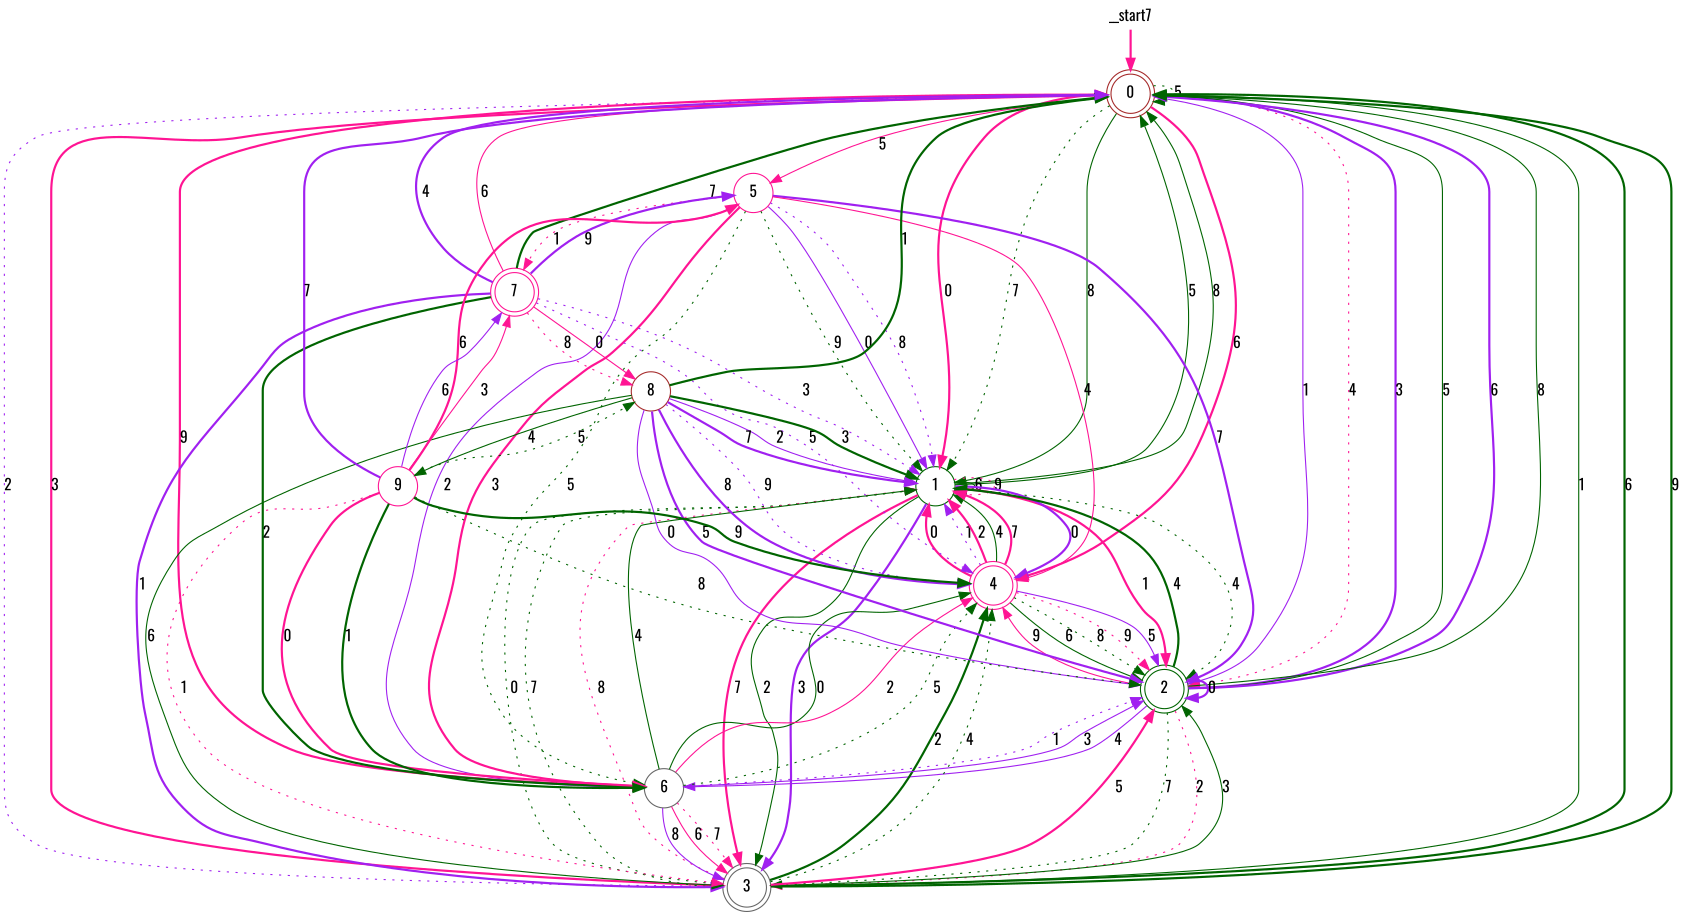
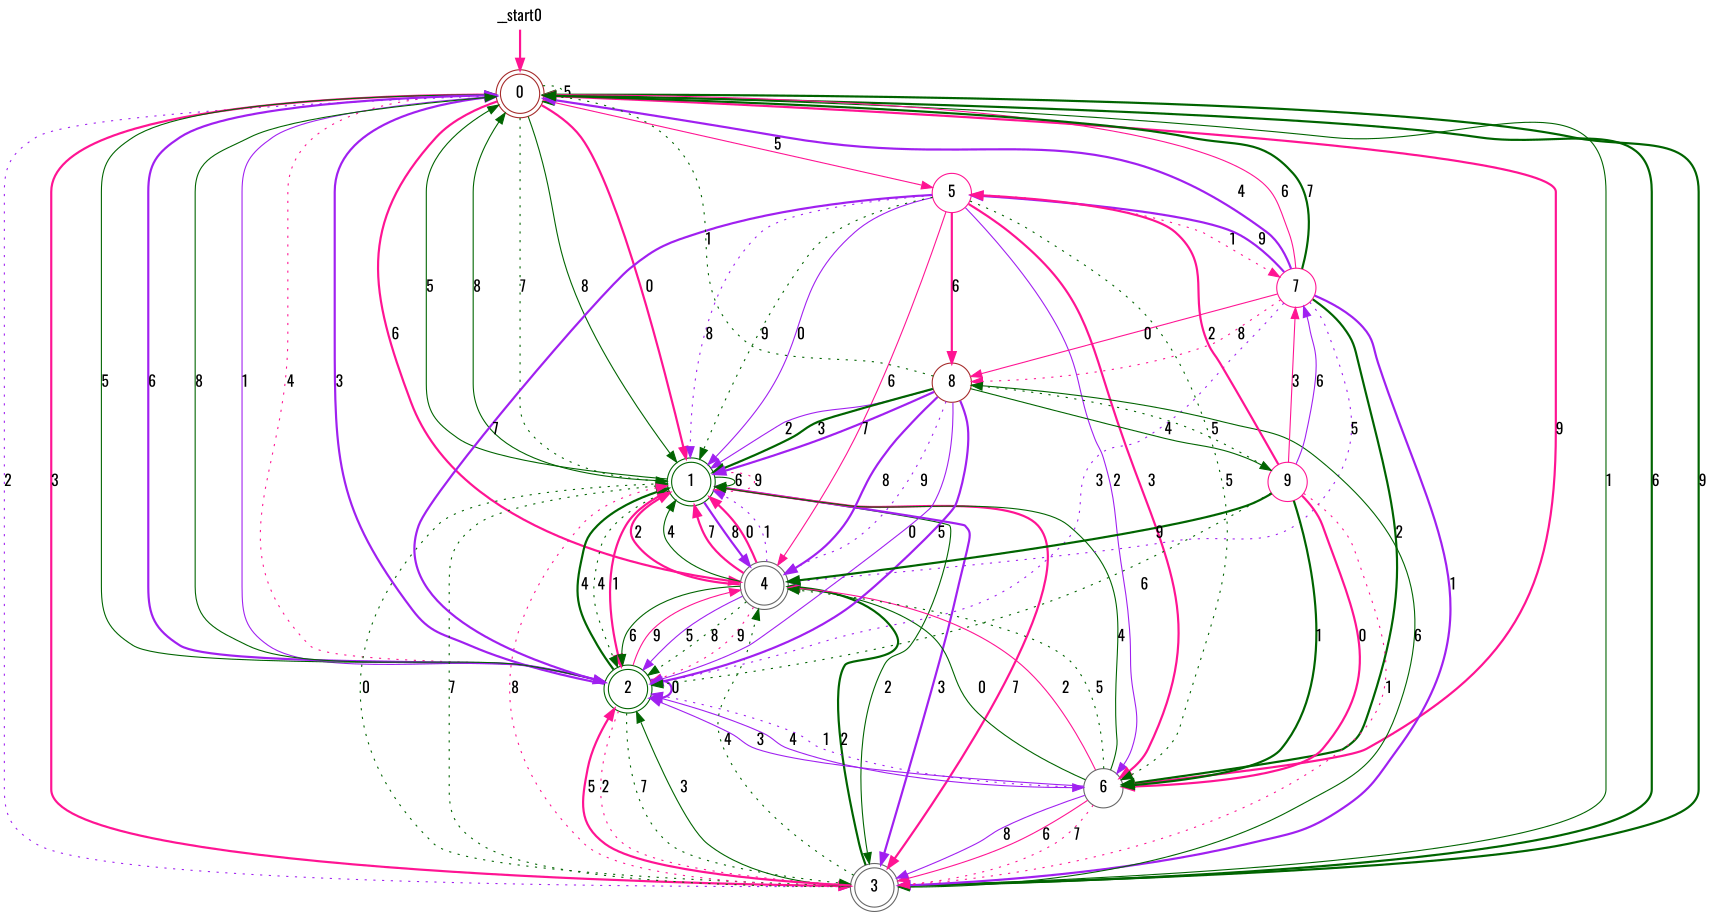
  digraph {
    fontname=Oswald
    node [color=brown fontname=Oswald shape=circle]
    edge [color=darkgreen fontname=Oswald style=bold]
    n1 [label=0 shape=doublecircle]
-   n2 [color=darkgreen label=1]
+   n2 [color=darkgreen label=1 shape=doublecircle]
    n3 [color=darkgreen label=2 shape=doublecircle]
    n4 [color=gray40 label=3 shape=doublecircle]
-   n5 [color=deeppink label=4 shape=doublecircle]
+   n5 [color=gray40 label=4 shape=doublecircle]
    n6 [color=deeppink label=5]
    n7 [color=gray40 label=6]
-   n8 [color=deeppink label=7 shape=doublecircle]
+   n8 [color=deeppink label=7]
    n9 [label=8]
    n10 [color=deeppink label=9]
-   __start0 [height=0 shape=none width=0 label=__start7]
+   __start0 [height=0 shape=none width=0]
    n1 -> n1 [label=5 style=dotted]
    n1 -> n2 [color=deeppink label=0]
    n1 -> n2 [label=7 style=dotted]
    n1 -> n2 [label=8 style=solid]
    n1 -> n3 [color=purple label=1 style=solid]
    n1 -> n3 [color=deeppink label=4 style=dotted]
    n1 -> n4 [color=purple label=2 style=dotted]
    n1 -> n4 [color=deeppink label=3]
    n1 -> n5 [color=deeppink label=6]
    n1 -> n6 [color=deeppink label=5 style=solid]
    n2 -> n1 [label=5 style=solid]
    n2 -> n1 [label=8 style=solid]
    n2 -> n2 [label=6 style=solid]
    n2 -> n2 [color=deeppink label=9 style=dotted]
    n2 -> n3 [color=deeppink label=1]
    n2 -> n3 [label=4 style=dotted]
    n2 -> n4 [label=2 style=solid]
    n2 -> n4 [color=purple label=3]
    n2 -> n4 [color=deeppink label=7]
-   n2 -> n5 [color=purple label=0]
+   n2 -> n5 [color=purple label=8]
    n3 -> n1 [color=purple label=3]
    n3 -> n1 [label=5 style=solid]
    n3 -> n1 [color=purple label=6]
    n3 -> n1 [label=8 style=solid]
    n3 -> n2 [label=4]
    n3 -> n3 [color=purple label=0]
    n3 -> n4 [color=deeppink label=2 style=dotted]
    n3 -> n4 [label=7 style=dotted]
    n3 -> n5 [color=deeppink label=9 style=solid]
    n3 -> n7 [color=purple label=4 style=solid]
    n4 -> n1 [label=1 style=solid]
    n4 -> n1 [label=6]
    n4 -> n1 [label=9]
    n4 -> n2 [label=0 style=dotted]
    n4 -> n2 [label=7 style=dotted]
    n4 -> n2 [color=deeppink label=8 style=dotted]
    n4 -> n3 [label=3 style=solid]
    n4 -> n3 [color=deeppink label=5]
    n4 -> n5 [label=2]
    n4 -> n5 [label=4 style=dotted]
    n5 -> n2 [color=deeppink label=0]
    n5 -> n2 [color=purple label=1 style=dotted]
    n5 -> n2 [color=deeppink label=2]
    n5 -> n2 [label=4 style=solid]
    n5 -> n2 [color=deeppink label=7]
    n5 -> n3 [color=purple label=5 style=solid]
    n5 -> n3 [label=6 style=solid]
    n5 -> n3 [label=8 style=dotted]
    n5 -> n3 [color=deeppink label=9 style=dotted]
    n6 -> n2 [color=purple label=0 style=solid]
    n6 -> n2 [color=purple label=8 style=dotted]
    n6 -> n2 [label=9 style=dotted]
    n6 -> n3 [color=purple label=7]
-   n6 -> n5 [color=deeppink label=4 style=solid]
+   n6 -> n5 [color=deeppink label=6 style=solid]
    n6 -> n7 [color=purple label=2 style=solid]
    n6 -> n7 [color=deeppink label=3]
    n6 -> n7 [label=5 style=dotted]
    n6 -> n8 [color=deeppink label=1 style=dotted]
+   n6 -> n9 [color=deeppink label=6]
    n7 -> n1 [color=deeppink label=9]
    n7 -> n2 [label=4 style=solid]
    n7 -> n3 [color=purple label=1 style=dotted]
    n7 -> n3 [color=purple label=3 style=solid]
    n7 -> n4 [color=deeppink label=6 style=solid]
    n7 -> n4 [color=deeppink label=7 style=dotted]
    n7 -> n4 [color=purple label=8 style=solid]
    n7 -> n5 [label=0 style=solid]
    n7 -> n5 [color=deeppink label=2 style=solid]
    n7 -> n5 [label=5 style=dotted]
    n8 -> n1 [color=purple label=4]
    n8 -> n1 [color=deeppink label=6 style=solid]
    n8 -> n1 [label=7]
-   n8 -> n2 [color=purple label=3 style=dotted]
+   n8 -> n3 [color=purple label=3 style=dotted]
    n8 -> n4 [color=purple label=1]
    n8 -> n5 [color=purple label=5 style=dotted]
    n8 -> n6 [color=purple label=9]
    n8 -> n7 [label=2]
    n8 -> n9 [color=deeppink label=0 style=solid]
    n8 -> n9 [color=deeppink label=8 style=dotted]
-   n9 -> n1 [label=1]
+   n9 -> n1 [label=1 style=dotted]
    n9 -> n2 [color=purple label=2 style=solid]
    n9 -> n2 [label=3]
    n9 -> n2 [color=purple label=7]
    n9 -> n3 [color=purple label=0 style=solid]
    n9 -> n3 [color=purple label=5]
    n9 -> n4 [label=6 style=solid]
    n9 -> n5 [color=purple label=8]
    n9 -> n5 [color=purple label=9 style=dotted]
    n9 -> n10 [label=4 style=solid]
-   n10 -> n1 [color=purple label=7]
-   n10 -> n3 [label=8 style=dotted]
+   n10 -> n3 [label=6 style=dotted]
    n10 -> n4 [color=deeppink label=1 style=dotted]
    n10 -> n5 [label=9]
-   n10 -> n6 [color=deeppink label=6]
+   n10 -> n6 [color=deeppink label=2]
    n10 -> n7 [color=deeppink label=0]
    n10 -> n7 [label=1]
    n10 -> n8 [color=deeppink label=3 style=solid]
    n10 -> n8 [color=purple label=6 style=solid]
    n10 -> n9 [label=5 style=dotted]
    __start0 -> n1 [color=deeppink]
  }
